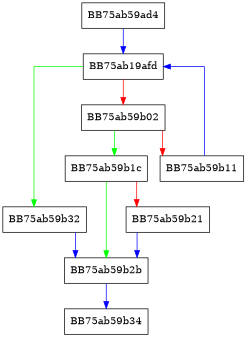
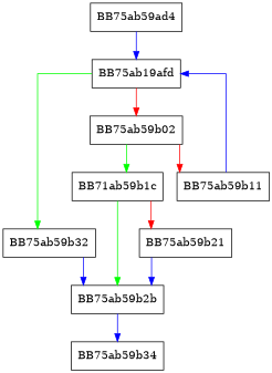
  digraph {
    splines=ortho
    node [shape=box]
    edge [color=blue]
    n1 [label=BB75ab19afd]
    BB75ab59ad4
    BB75ab59b32
    BB75ab59b02
    BB75ab59b2b
-   BB75ab59b1c
+   BB75ab59b1c [label=BB71ab59b1c]
    BB75ab59b11
    BB75ab59b21
    BB75ab59b34
    n1 -> BB75ab59b32 [color=green]
    n1 -> BB75ab59b02 [color=red]
    BB75ab59ad4 -> n1
    BB75ab59b32 -> BB75ab59b2b
    BB75ab59b02 -> BB75ab59b1c [color=green]
    BB75ab59b02 -> BB75ab59b11 [color=red]
    BB75ab59b2b -> BB75ab59b34
    BB75ab59b1c -> BB75ab59b2b [color=green]
    BB75ab59b1c -> BB75ab59b21 [color=red]
    BB75ab59b11 -> n1
    BB75ab59b21 -> BB75ab59b2b
  }
